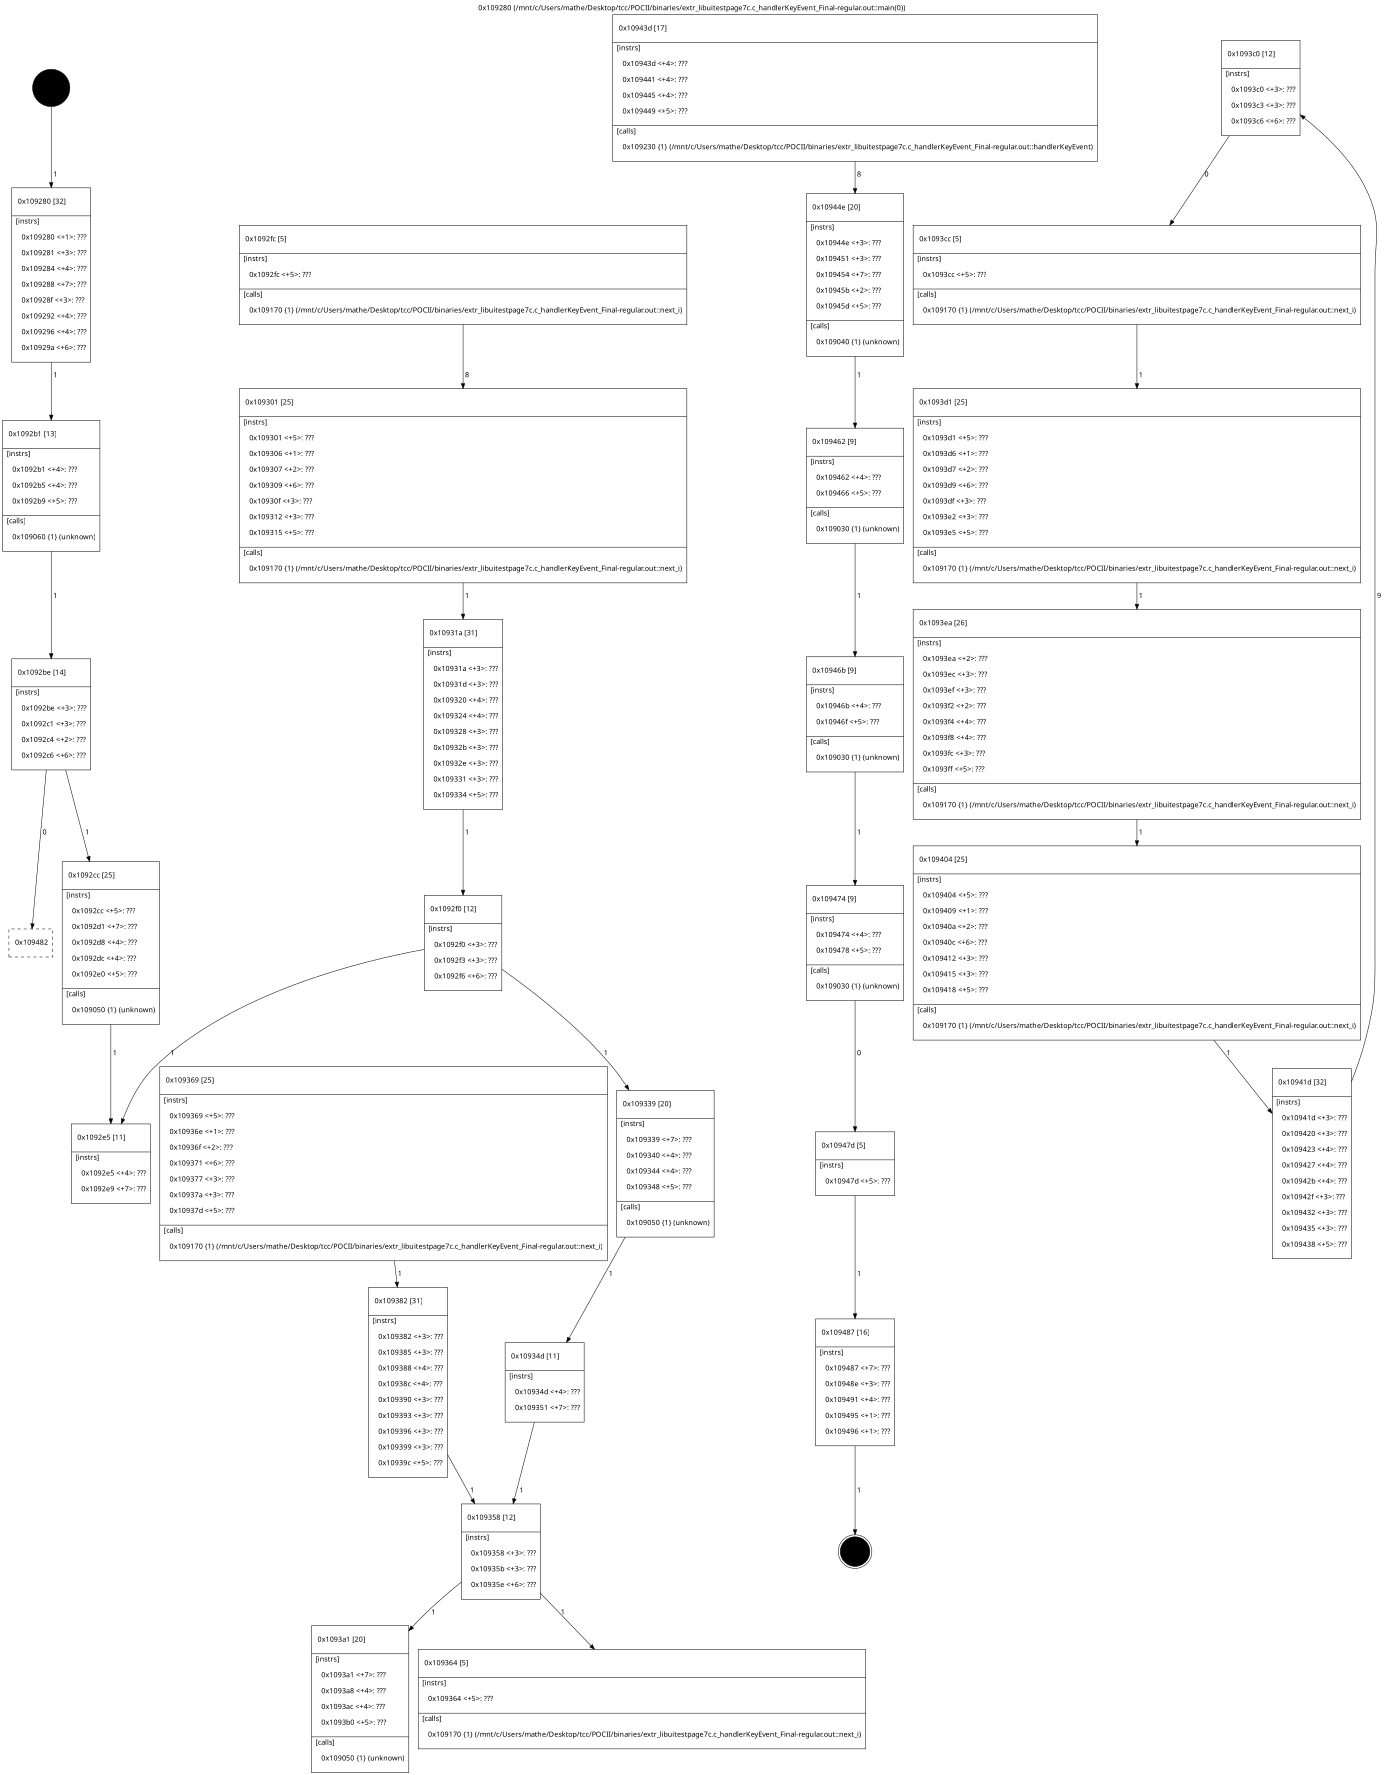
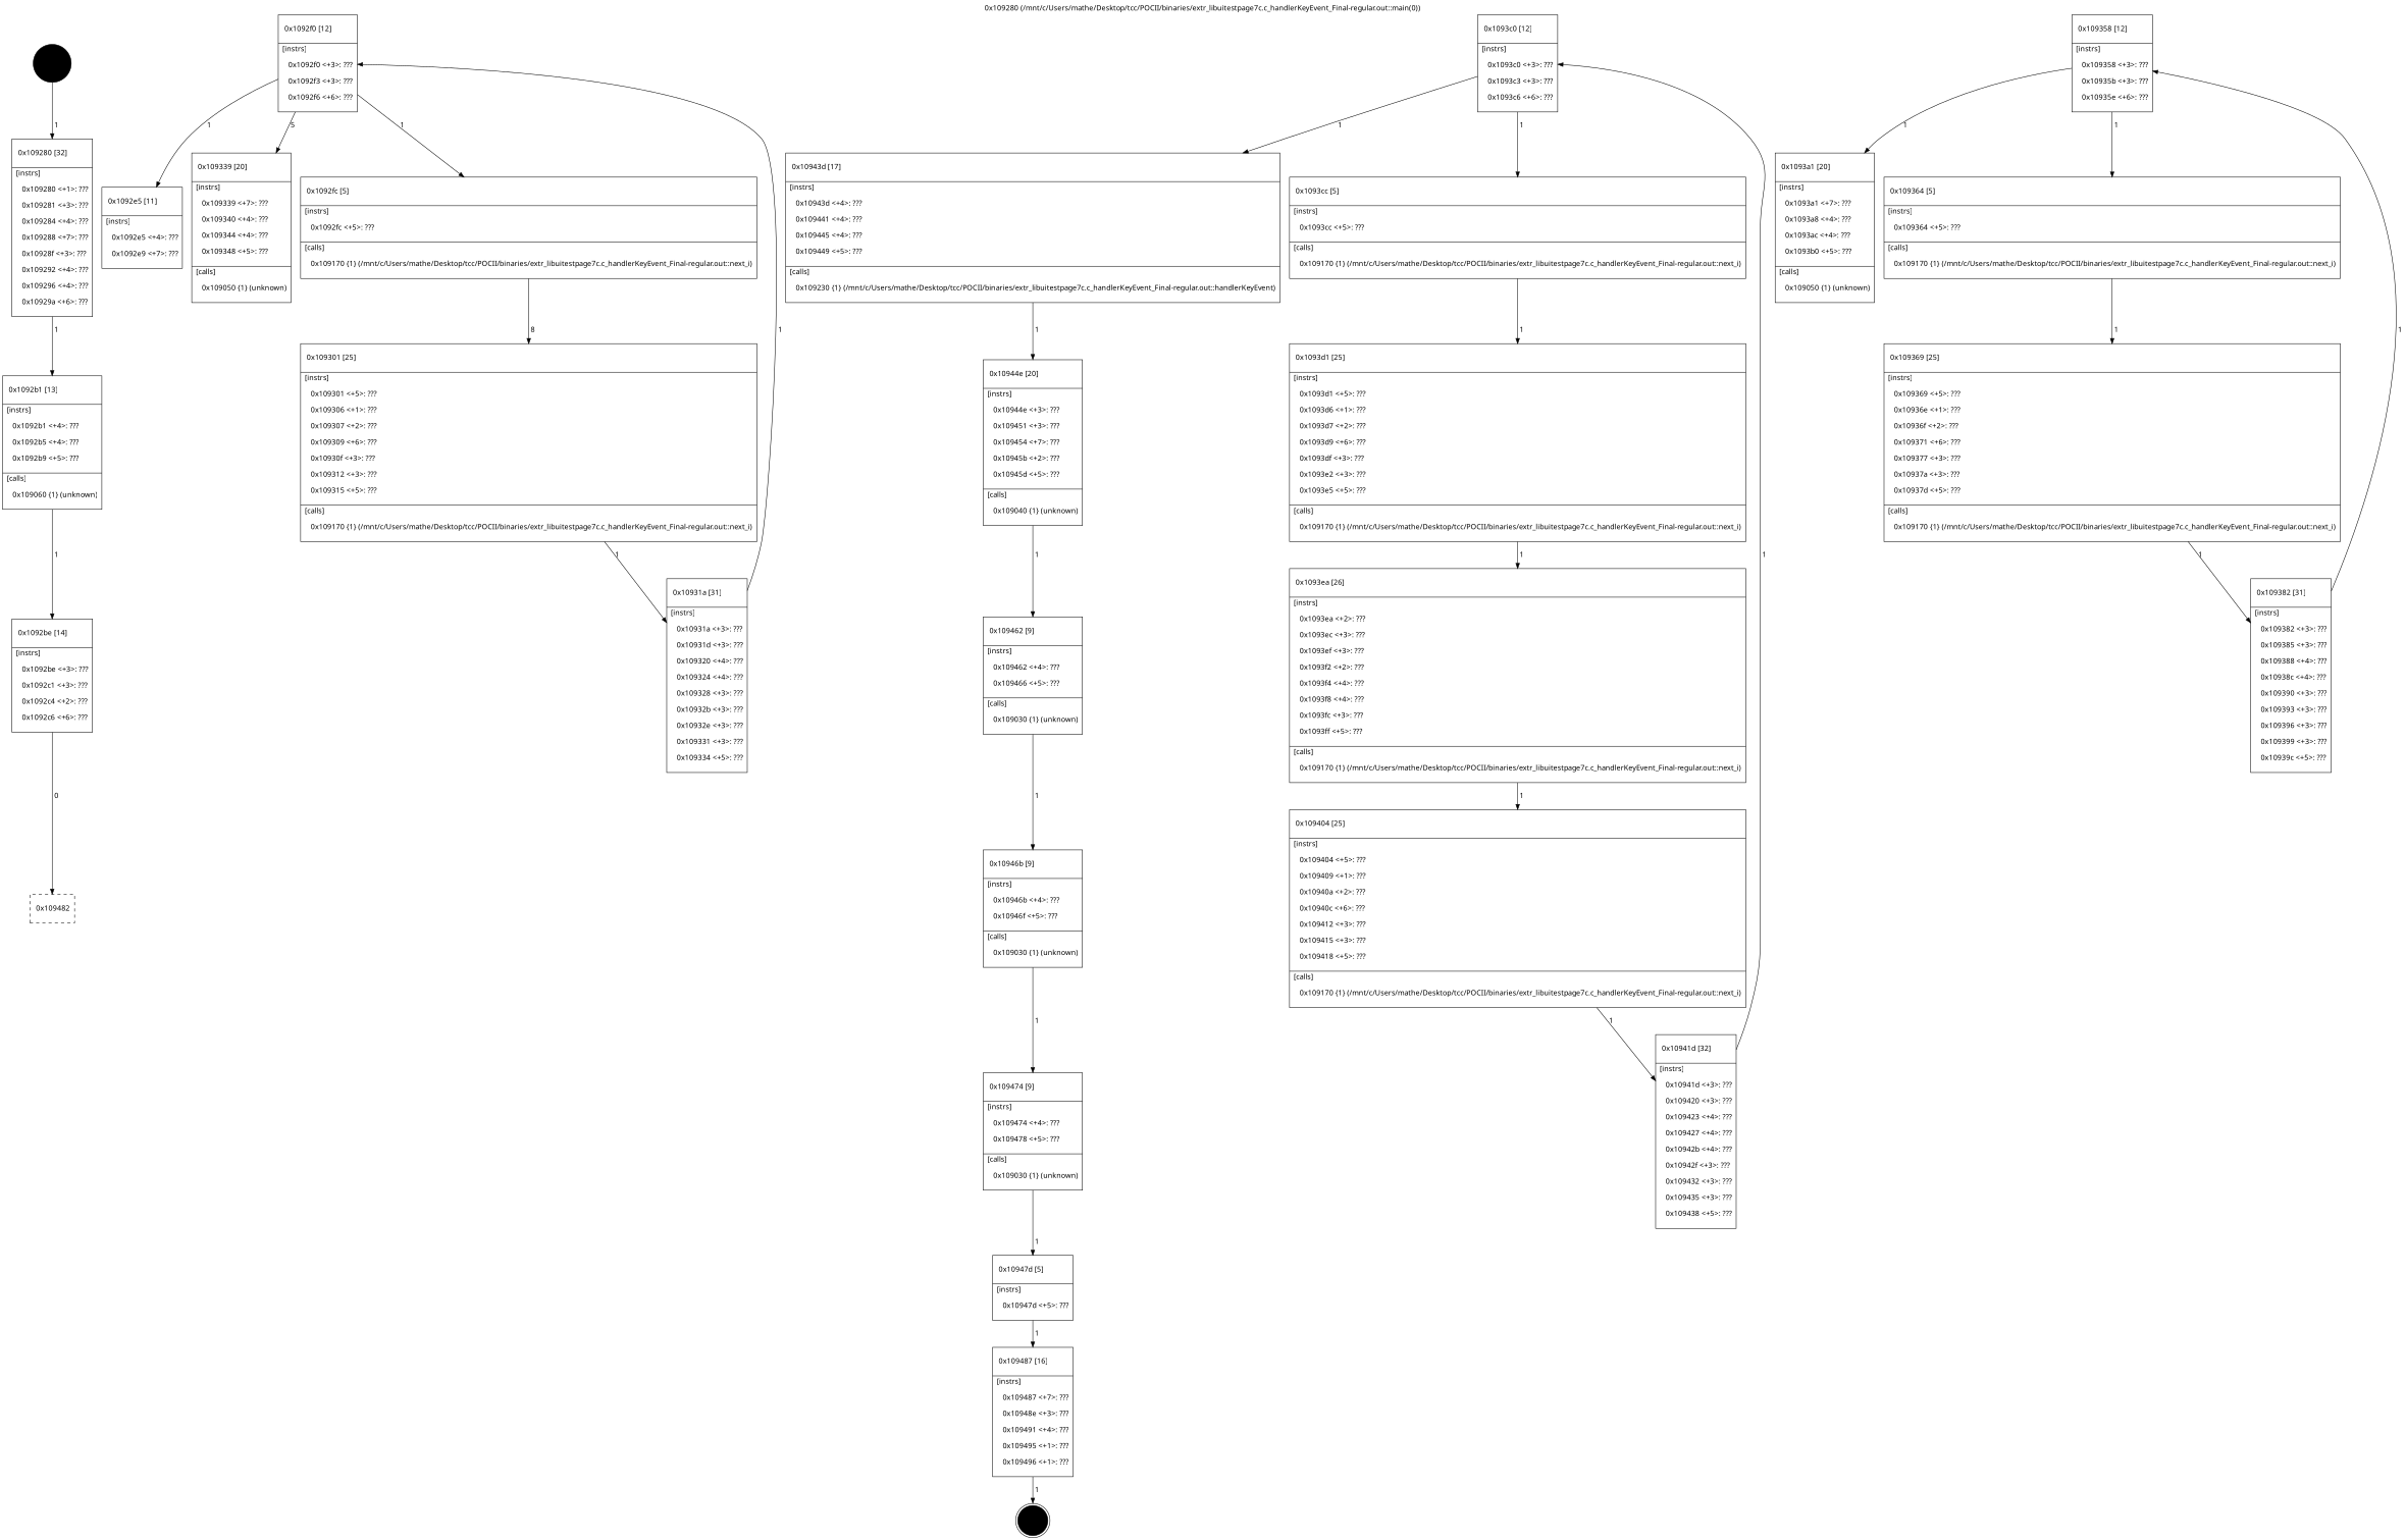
  digraph {
    fontname="Noto Sans"
    label="0x109280 (/mnt/c/Users/mathe/Desktop/tcc/POCII/binaries/extr_libuitestpage7c.c_handlerKeyEvent_Final-regular.out::main(0))"
    labelloc=t
    node [fontname="Noto Sans" shape=record]
    edge [fontname="Noto Sans"]
    Entry [fillcolor=black height=0.3 shape=circle style=filled width=0.3]
    n2 [label="{\n     0x109280 [32]\l\n     | [instrs]\l\n     &nbsp;&nbsp;0x109280 \<+1\>: ???\l\n     &nbsp;&nbsp;0x109281 \<+3\>: ???\l\n     &nbsp;&nbsp;0x109284 \<+4\>: ???\l\n     &nbsp;&nbsp;0x109288 \<+7\>: ???\l\n     &nbsp;&nbsp;0x10928f \<+3\>: ???\l\n     &nbsp;&nbsp;0x109292 \<+4\>: ???\l\n     &nbsp;&nbsp;0x109296 \<+4\>: ???\l\n     &nbsp;&nbsp;0x10929a \<+6\>: ???\l\n  }"]
    n3 [label="{\n     0x1092b1 [13]\l\n     | [instrs]\l\n     &nbsp;&nbsp;0x1092b1 \<+4\>: ???\l\n     &nbsp;&nbsp;0x1092b5 \<+4\>: ???\l\n     &nbsp;&nbsp;0x1092b9 \<+5\>: ???\l\n     | [calls]\l\n     &nbsp;&nbsp;0x109060 \{1\} (unknown)\l\n  }"]
    n4 [label="{\n     0x1092be [14]\l\n     | [instrs]\l\n     &nbsp;&nbsp;0x1092be \<+3\>: ???\l\n     &nbsp;&nbsp;0x1092c1 \<+3\>: ???\l\n     &nbsp;&nbsp;0x1092c4 \<+2\>: ???\l\n     &nbsp;&nbsp;0x1092c6 \<+6\>: ???\l\n  }"]
    n5 [label="{\n     0x109482\l\n  }" style=dashed]
-   n6 [label="{\n     0x1092cc [25]\l\n     | [instrs]\l\n     &nbsp;&nbsp;0x1092cc \<+5\>: ???\l\n     &nbsp;&nbsp;0x1092d1 \<+7\>: ???\l\n     &nbsp;&nbsp;0x1092d8 \<+4\>: ???\l\n     &nbsp;&nbsp;0x1092dc \<+4\>: ???\l\n     &nbsp;&nbsp;0x1092e0 \<+5\>: ???\l\n     | [calls]\l\n     &nbsp;&nbsp;0x109050 \{1\} (unknown)\l\n  }"]
    n7 [label="{\n     0x1092e5 [11]\l\n     | [instrs]\l\n     &nbsp;&nbsp;0x1092e5 \<+4\>: ???\l\n     &nbsp;&nbsp;0x1092e9 \<+7\>: ???\l\n  }"]
    Exit [fillcolor=black height=0.3 peripheries=2 shape=circle style=filled width=0.3]
    n9 [label="{\n     0x1092f0 [12]\l\n     | [instrs]\l\n     &nbsp;&nbsp;0x1092f0 \<+3\>: ???\l\n     &nbsp;&nbsp;0x1092f3 \<+3\>: ???\l\n     &nbsp;&nbsp;0x1092f6 \<+6\>: ???\l\n  }"]
    n10 [label="{\n     0x109339 [20]\l\n     | [instrs]\l\n     &nbsp;&nbsp;0x109339 \<+7\>: ???\l\n     &nbsp;&nbsp;0x109340 \<+4\>: ???\l\n     &nbsp;&nbsp;0x109344 \<+4\>: ???\l\n     &nbsp;&nbsp;0x109348 \<+5\>: ???\l\n     | [calls]\l\n     &nbsp;&nbsp;0x109050 \{1\} (unknown)\l\n  }"]
    n11 [label="{\n     0x1092fc [5]\l\n     | [instrs]\l\n     &nbsp;&nbsp;0x1092fc \<+5\>: ???\l\n     | [calls]\l\n     &nbsp;&nbsp;0x109170 \{1\} (/mnt/c/Users/mathe/Desktop/tcc/POCII/binaries/extr_libuitestpage7c.c_handlerKeyEvent_Final-regular.out::next_i)\l\n  }"]
-   n12 [label="{\n     0x10934d [11]\l\n     | [instrs]\l\n     &nbsp;&nbsp;0x10934d \<+4\>: ???\l\n     &nbsp;&nbsp;0x109351 \<+7\>: ???\l\n  }"]
    n13 [label="{\n     0x109301 [25]\l\n     | [instrs]\l\n     &nbsp;&nbsp;0x109301 \<+5\>: ???\l\n     &nbsp;&nbsp;0x109306 \<+1\>: ???\l\n     &nbsp;&nbsp;0x109307 \<+2\>: ???\l\n     &nbsp;&nbsp;0x109309 \<+6\>: ???\l\n     &nbsp;&nbsp;0x10930f \<+3\>: ???\l\n     &nbsp;&nbsp;0x109312 \<+3\>: ???\l\n     &nbsp;&nbsp;0x109315 \<+5\>: ???\l\n     | [calls]\l\n     &nbsp;&nbsp;0x109170 \{1\} (/mnt/c/Users/mathe/Desktop/tcc/POCII/binaries/extr_libuitestpage7c.c_handlerKeyEvent_Final-regular.out::next_i)\l\n  }"]
    n14 [label="{\n     0x109358 [12]\l\n     | [instrs]\l\n     &nbsp;&nbsp;0x109358 \<+3\>: ???\l\n     &nbsp;&nbsp;0x10935b \<+3\>: ???\l\n     &nbsp;&nbsp;0x10935e \<+6\>: ???\l\n  }"]
    n15 [label="{\n     0x10931a [31]\l\n     | [instrs]\l\n     &nbsp;&nbsp;0x10931a \<+3\>: ???\l\n     &nbsp;&nbsp;0x10931d \<+3\>: ???\l\n     &nbsp;&nbsp;0x109320 \<+4\>: ???\l\n     &nbsp;&nbsp;0x109324 \<+4\>: ???\l\n     &nbsp;&nbsp;0x109328 \<+3\>: ???\l\n     &nbsp;&nbsp;0x10932b \<+3\>: ???\l\n     &nbsp;&nbsp;0x10932e \<+3\>: ???\l\n     &nbsp;&nbsp;0x109331 \<+3\>: ???\l\n     &nbsp;&nbsp;0x109334 \<+5\>: ???\l\n  }"]
    n16 [label="{\n     0x1093a1 [20]\l\n     | [instrs]\l\n     &nbsp;&nbsp;0x1093a1 \<+7\>: ???\l\n     &nbsp;&nbsp;0x1093a8 \<+4\>: ???\l\n     &nbsp;&nbsp;0x1093ac \<+4\>: ???\l\n     &nbsp;&nbsp;0x1093b0 \<+5\>: ???\l\n     | [calls]\l\n     &nbsp;&nbsp;0x109050 \{1\} (unknown)\l\n  }"]
    n17 [label="{\n     0x109364 [5]\l\n     | [instrs]\l\n     &nbsp;&nbsp;0x109364 \<+5\>: ???\l\n     | [calls]\l\n     &nbsp;&nbsp;0x109170 \{1\} (/mnt/c/Users/mathe/Desktop/tcc/POCII/binaries/extr_libuitestpage7c.c_handlerKeyEvent_Final-regular.out::next_i)\l\n  }"]
    n18 [label="{\n     0x109369 [25]\l\n     | [instrs]\l\n     &nbsp;&nbsp;0x109369 \<+5\>: ???\l\n     &nbsp;&nbsp;0x10936e \<+1\>: ???\l\n     &nbsp;&nbsp;0x10936f \<+2\>: ???\l\n     &nbsp;&nbsp;0x109371 \<+6\>: ???\l\n     &nbsp;&nbsp;0x109377 \<+3\>: ???\l\n     &nbsp;&nbsp;0x10937a \<+3\>: ???\l\n     &nbsp;&nbsp;0x10937d \<+5\>: ???\l\n     | [calls]\l\n     &nbsp;&nbsp;0x109170 \{1\} (/mnt/c/Users/mathe/Desktop/tcc/POCII/binaries/extr_libuitestpage7c.c_handlerKeyEvent_Final-regular.out::next_i)\l\n  }"]
    n19 [label="{\n     0x109382 [31]\l\n     | [instrs]\l\n     &nbsp;&nbsp;0x109382 \<+3\>: ???\l\n     &nbsp;&nbsp;0x109385 \<+3\>: ???\l\n     &nbsp;&nbsp;0x109388 \<+4\>: ???\l\n     &nbsp;&nbsp;0x10938c \<+4\>: ???\l\n     &nbsp;&nbsp;0x109390 \<+3\>: ???\l\n     &nbsp;&nbsp;0x109393 \<+3\>: ???\l\n     &nbsp;&nbsp;0x109396 \<+3\>: ???\l\n     &nbsp;&nbsp;0x109399 \<+3\>: ???\l\n     &nbsp;&nbsp;0x10939c \<+5\>: ???\l\n  }"]
    n20 [label="{\n     0x1093c0 [12]\l\n     | [instrs]\l\n     &nbsp;&nbsp;0x1093c0 \<+3\>: ???\l\n     &nbsp;&nbsp;0x1093c3 \<+3\>: ???\l\n     &nbsp;&nbsp;0x1093c6 \<+6\>: ???\l\n  }"]
    n21 [label="{\n     0x10943d [17]\l\n     | [instrs]\l\n     &nbsp;&nbsp;0x10943d \<+4\>: ???\l\n     &nbsp;&nbsp;0x109441 \<+4\>: ???\l\n     &nbsp;&nbsp;0x109445 \<+4\>: ???\l\n     &nbsp;&nbsp;0x109449 \<+5\>: ???\l\n     | [calls]\l\n     &nbsp;&nbsp;0x109230 \{1\} (/mnt/c/Users/mathe/Desktop/tcc/POCII/binaries/extr_libuitestpage7c.c_handlerKeyEvent_Final-regular.out::handlerKeyEvent)\l\n  }"]
    n22 [label="{\n     0x1093cc [5]\l\n     | [instrs]\l\n     &nbsp;&nbsp;0x1093cc \<+5\>: ???\l\n     | [calls]\l\n     &nbsp;&nbsp;0x109170 \{1\} (/mnt/c/Users/mathe/Desktop/tcc/POCII/binaries/extr_libuitestpage7c.c_handlerKeyEvent_Final-regular.out::next_i)\l\n  }"]
    n23 [label="{\n     0x10944e [20]\l\n     | [instrs]\l\n     &nbsp;&nbsp;0x10944e \<+3\>: ???\l\n     &nbsp;&nbsp;0x109451 \<+3\>: ???\l\n     &nbsp;&nbsp;0x109454 \<+7\>: ???\l\n     &nbsp;&nbsp;0x10945b \<+2\>: ???\l\n     &nbsp;&nbsp;0x10945d \<+5\>: ???\l\n     | [calls]\l\n     &nbsp;&nbsp;0x109040 \{1\} (unknown)\l\n  }"]
    n24 [label="{\n     0x1093d1 [25]\l\n     | [instrs]\l\n     &nbsp;&nbsp;0x1093d1 \<+5\>: ???\l\n     &nbsp;&nbsp;0x1093d6 \<+1\>: ???\l\n     &nbsp;&nbsp;0x1093d7 \<+2\>: ???\l\n     &nbsp;&nbsp;0x1093d9 \<+6\>: ???\l\n     &nbsp;&nbsp;0x1093df \<+3\>: ???\l\n     &nbsp;&nbsp;0x1093e2 \<+3\>: ???\l\n     &nbsp;&nbsp;0x1093e5 \<+5\>: ???\l\n     | [calls]\l\n     &nbsp;&nbsp;0x109170 \{1\} (/mnt/c/Users/mathe/Desktop/tcc/POCII/binaries/extr_libuitestpage7c.c_handlerKeyEvent_Final-regular.out::next_i)\l\n  }"]
    n25 [label="{\n     0x109462 [9]\l\n     | [instrs]\l\n     &nbsp;&nbsp;0x109462 \<+4\>: ???\l\n     &nbsp;&nbsp;0x109466 \<+5\>: ???\l\n     | [calls]\l\n     &nbsp;&nbsp;0x109030 \{1\} (unknown)\l\n  }"]
    n26 [label="{\n     0x1093ea [26]\l\n     | [instrs]\l\n     &nbsp;&nbsp;0x1093ea \<+2\>: ???\l\n     &nbsp;&nbsp;0x1093ec \<+3\>: ???\l\n     &nbsp;&nbsp;0x1093ef \<+3\>: ???\l\n     &nbsp;&nbsp;0x1093f2 \<+2\>: ???\l\n     &nbsp;&nbsp;0x1093f4 \<+4\>: ???\l\n     &nbsp;&nbsp;0x1093f8 \<+4\>: ???\l\n     &nbsp;&nbsp;0x1093fc \<+3\>: ???\l\n     &nbsp;&nbsp;0x1093ff \<+5\>: ???\l\n     | [calls]\l\n     &nbsp;&nbsp;0x109170 \{1\} (/mnt/c/Users/mathe/Desktop/tcc/POCII/binaries/extr_libuitestpage7c.c_handlerKeyEvent_Final-regular.out::next_i)\l\n  }"]
    n27 [label="{\n     0x109404 [25]\l\n     | [instrs]\l\n     &nbsp;&nbsp;0x109404 \<+5\>: ???\l\n     &nbsp;&nbsp;0x109409 \<+1\>: ???\l\n     &nbsp;&nbsp;0x10940a \<+2\>: ???\l\n     &nbsp;&nbsp;0x10940c \<+6\>: ???\l\n     &nbsp;&nbsp;0x109412 \<+3\>: ???\l\n     &nbsp;&nbsp;0x109415 \<+3\>: ???\l\n     &nbsp;&nbsp;0x109418 \<+5\>: ???\l\n     | [calls]\l\n     &nbsp;&nbsp;0x109170 \{1\} (/mnt/c/Users/mathe/Desktop/tcc/POCII/binaries/extr_libuitestpage7c.c_handlerKeyEvent_Final-regular.out::next_i)\l\n  }"]
    n28 [label="{\n     0x10941d [32]\l\n     | [instrs]\l\n     &nbsp;&nbsp;0x10941d \<+3\>: ???\l\n     &nbsp;&nbsp;0x109420 \<+3\>: ???\l\n     &nbsp;&nbsp;0x109423 \<+4\>: ???\l\n     &nbsp;&nbsp;0x109427 \<+4\>: ???\l\n     &nbsp;&nbsp;0x10942b \<+4\>: ???\l\n     &nbsp;&nbsp;0x10942f \<+3\>: ???\l\n     &nbsp;&nbsp;0x109432 \<+3\>: ???\l\n     &nbsp;&nbsp;0x109435 \<+3\>: ???\l\n     &nbsp;&nbsp;0x109438 \<+5\>: ???\l\n  }"]
    n29 [label="{\n     0x10946b [9]\l\n     | [instrs]\l\n     &nbsp;&nbsp;0x10946b \<+4\>: ???\l\n     &nbsp;&nbsp;0x10946f \<+5\>: ???\l\n     | [calls]\l\n     &nbsp;&nbsp;0x109030 \{1\} (unknown)\l\n  }"]
    n30 [label="{\n     0x109474 [9]\l\n     | [instrs]\l\n     &nbsp;&nbsp;0x109474 \<+4\>: ???\l\n     &nbsp;&nbsp;0x109478 \<+5\>: ???\l\n     | [calls]\l\n     &nbsp;&nbsp;0x109030 \{1\} (unknown)\l\n  }"]
    n31 [label="{\n     0x10947d [5]\l\n     | [instrs]\l\n     &nbsp;&nbsp;0x10947d \<+5\>: ???\l\n  }"]
    n32 [label="{\n     0x109487 [16]\l\n     | [instrs]\l\n     &nbsp;&nbsp;0x109487 \<+7\>: ???\l\n     &nbsp;&nbsp;0x10948e \<+3\>: ???\l\n     &nbsp;&nbsp;0x109491 \<+4\>: ???\l\n     &nbsp;&nbsp;0x109495 \<+1\>: ???\l\n     &nbsp;&nbsp;0x109496 \<+1\>: ???\l\n  }"]
    Entry -> n2 [label=" 1"]
    n2 -> n3 [label=" 1"]
    n3 -> n4 [label=" 1"]
    n4 -> n5 [label=" 0"]
-   n4 -> n6 [label=" 1"]
-   n6 -> n7 [label=" 1"]
    n9 -> n7 [label=" 1"]
-   n9 -> n10 [label=" 1"]
-   n10 -> n12 [label=" 1"]
+   n9 -> n10 [label=" 5"]
+   n9 -> n11 [label=" 1"]
    n11 -> n13 [label=" 8"]
-   n12 -> n14 [label=" 1"]
    n13 -> n15 [label=" 1"]
    n14 -> n16 [label=" 1"]
    n14 -> n17 [label=" 1"]
    n15 -> n9 [label=" 1"]
+   n17 -> n18 [label=" 1"]
    n18 -> n19 [label=" 1"]
    n19 -> n14 [label=" 1"]
-   n20 -> n22 [label=" 0"]
-   n21 -> n23 [label=" 8"]
+   n20 -> n21 [label=" 1"]
+   n20 -> n22 [label=" 1"]
+   n21 -> n23 [label=" 1"]
    n22 -> n24 [label=" 1"]
    n23 -> n25 [label=" 1"]
    n24 -> n26 [label=" 1"]
    n25 -> n29 [label=" 1"]
    n26 -> n27 [label=" 1"]
    n27 -> n28 [label=" 1"]
-   n28 -> n20 [label=" 9"]
+   n28 -> n20 [label=" 1"]
    n29 -> n30 [label=" 1"]
-   n30 -> n31 [label=" 0"]
+   n30 -> n31 [label=" 1"]
    n31 -> n32 [label=" 1"]
    n32 -> Exit [label=" 1"]
  }
